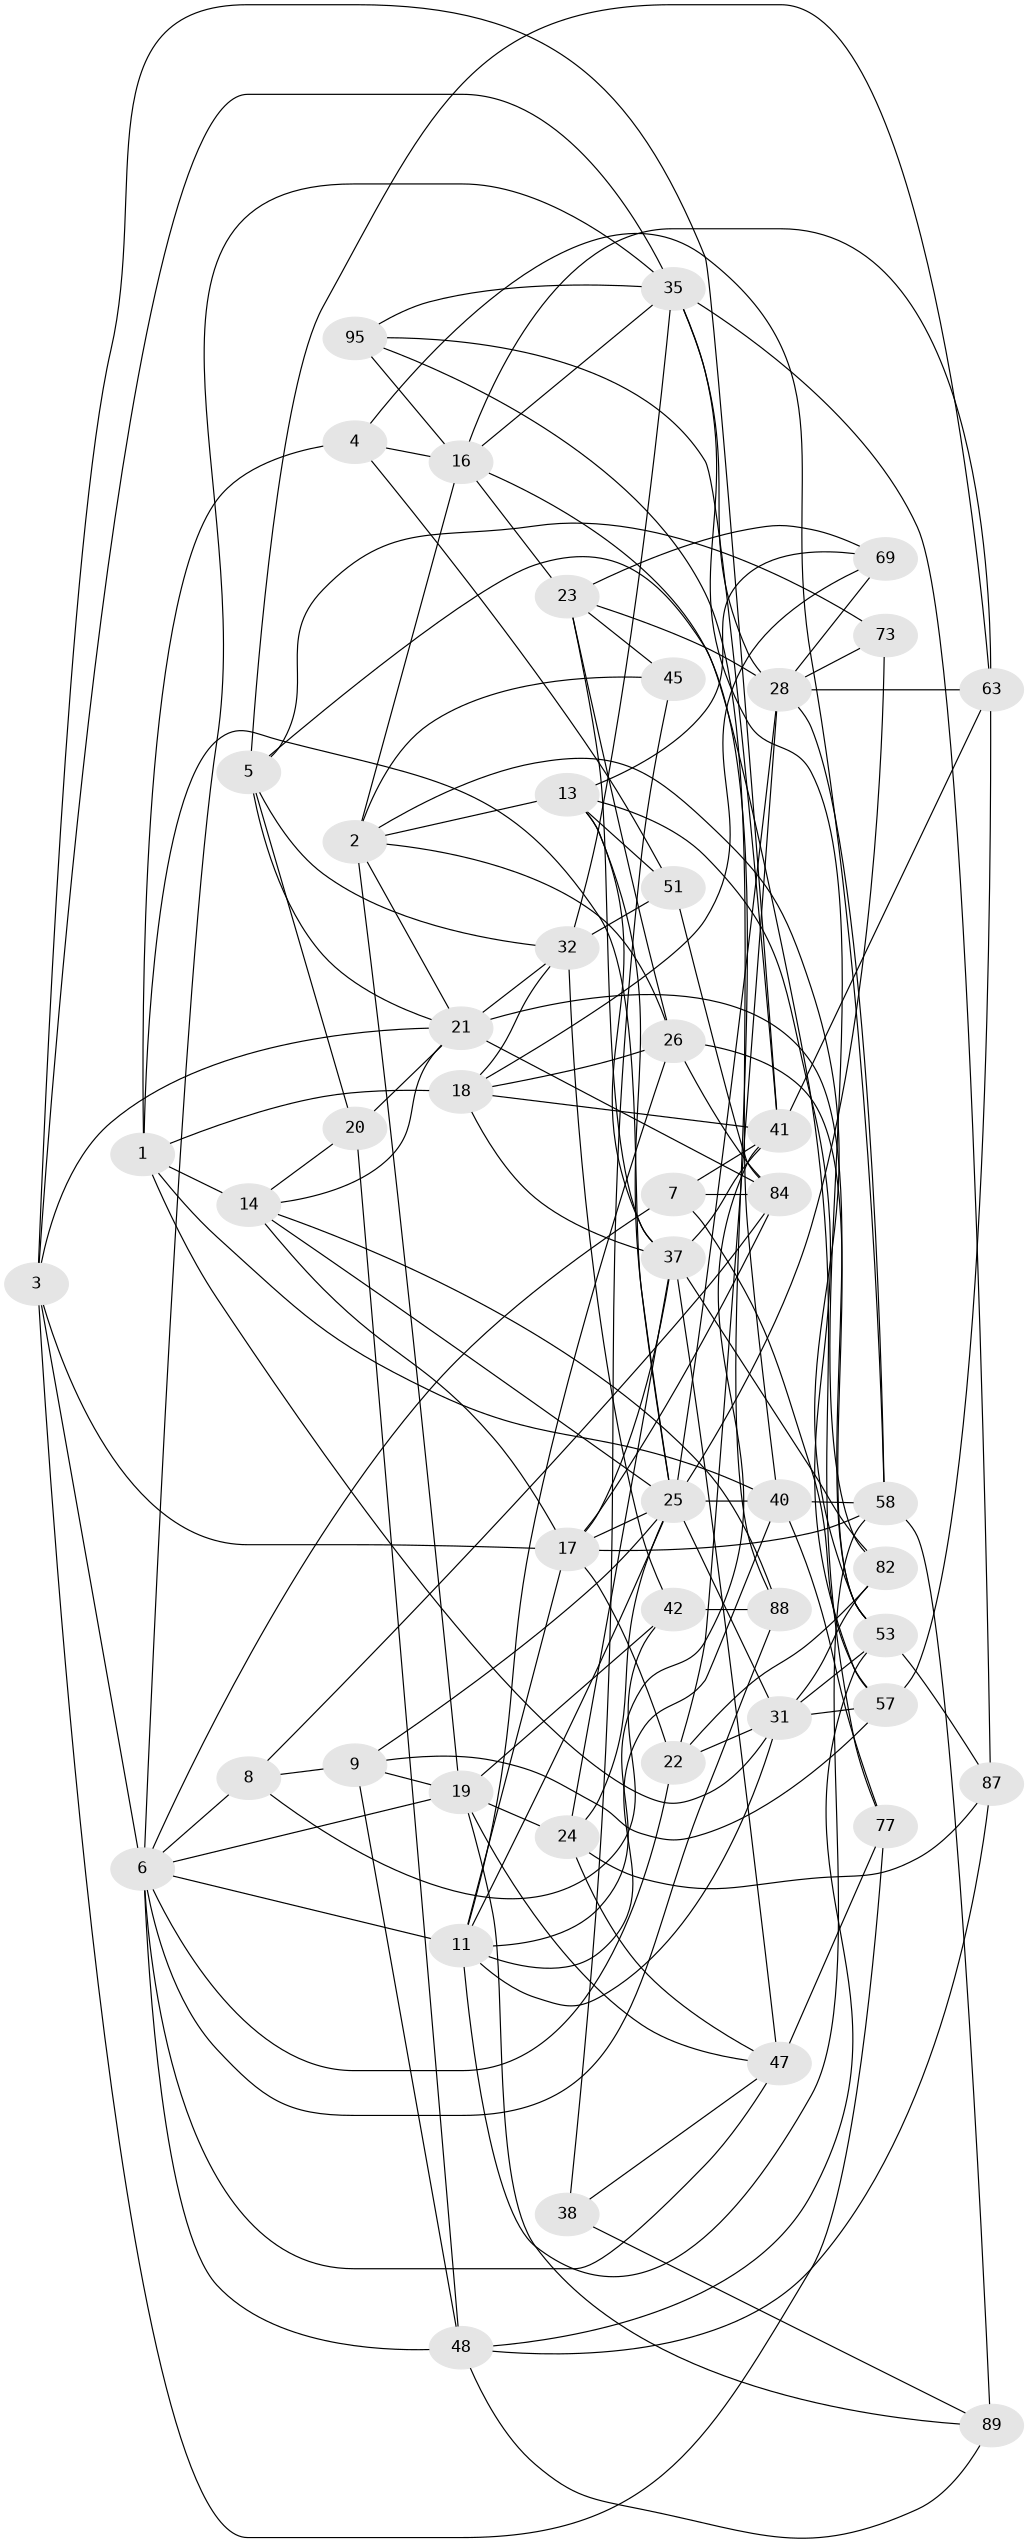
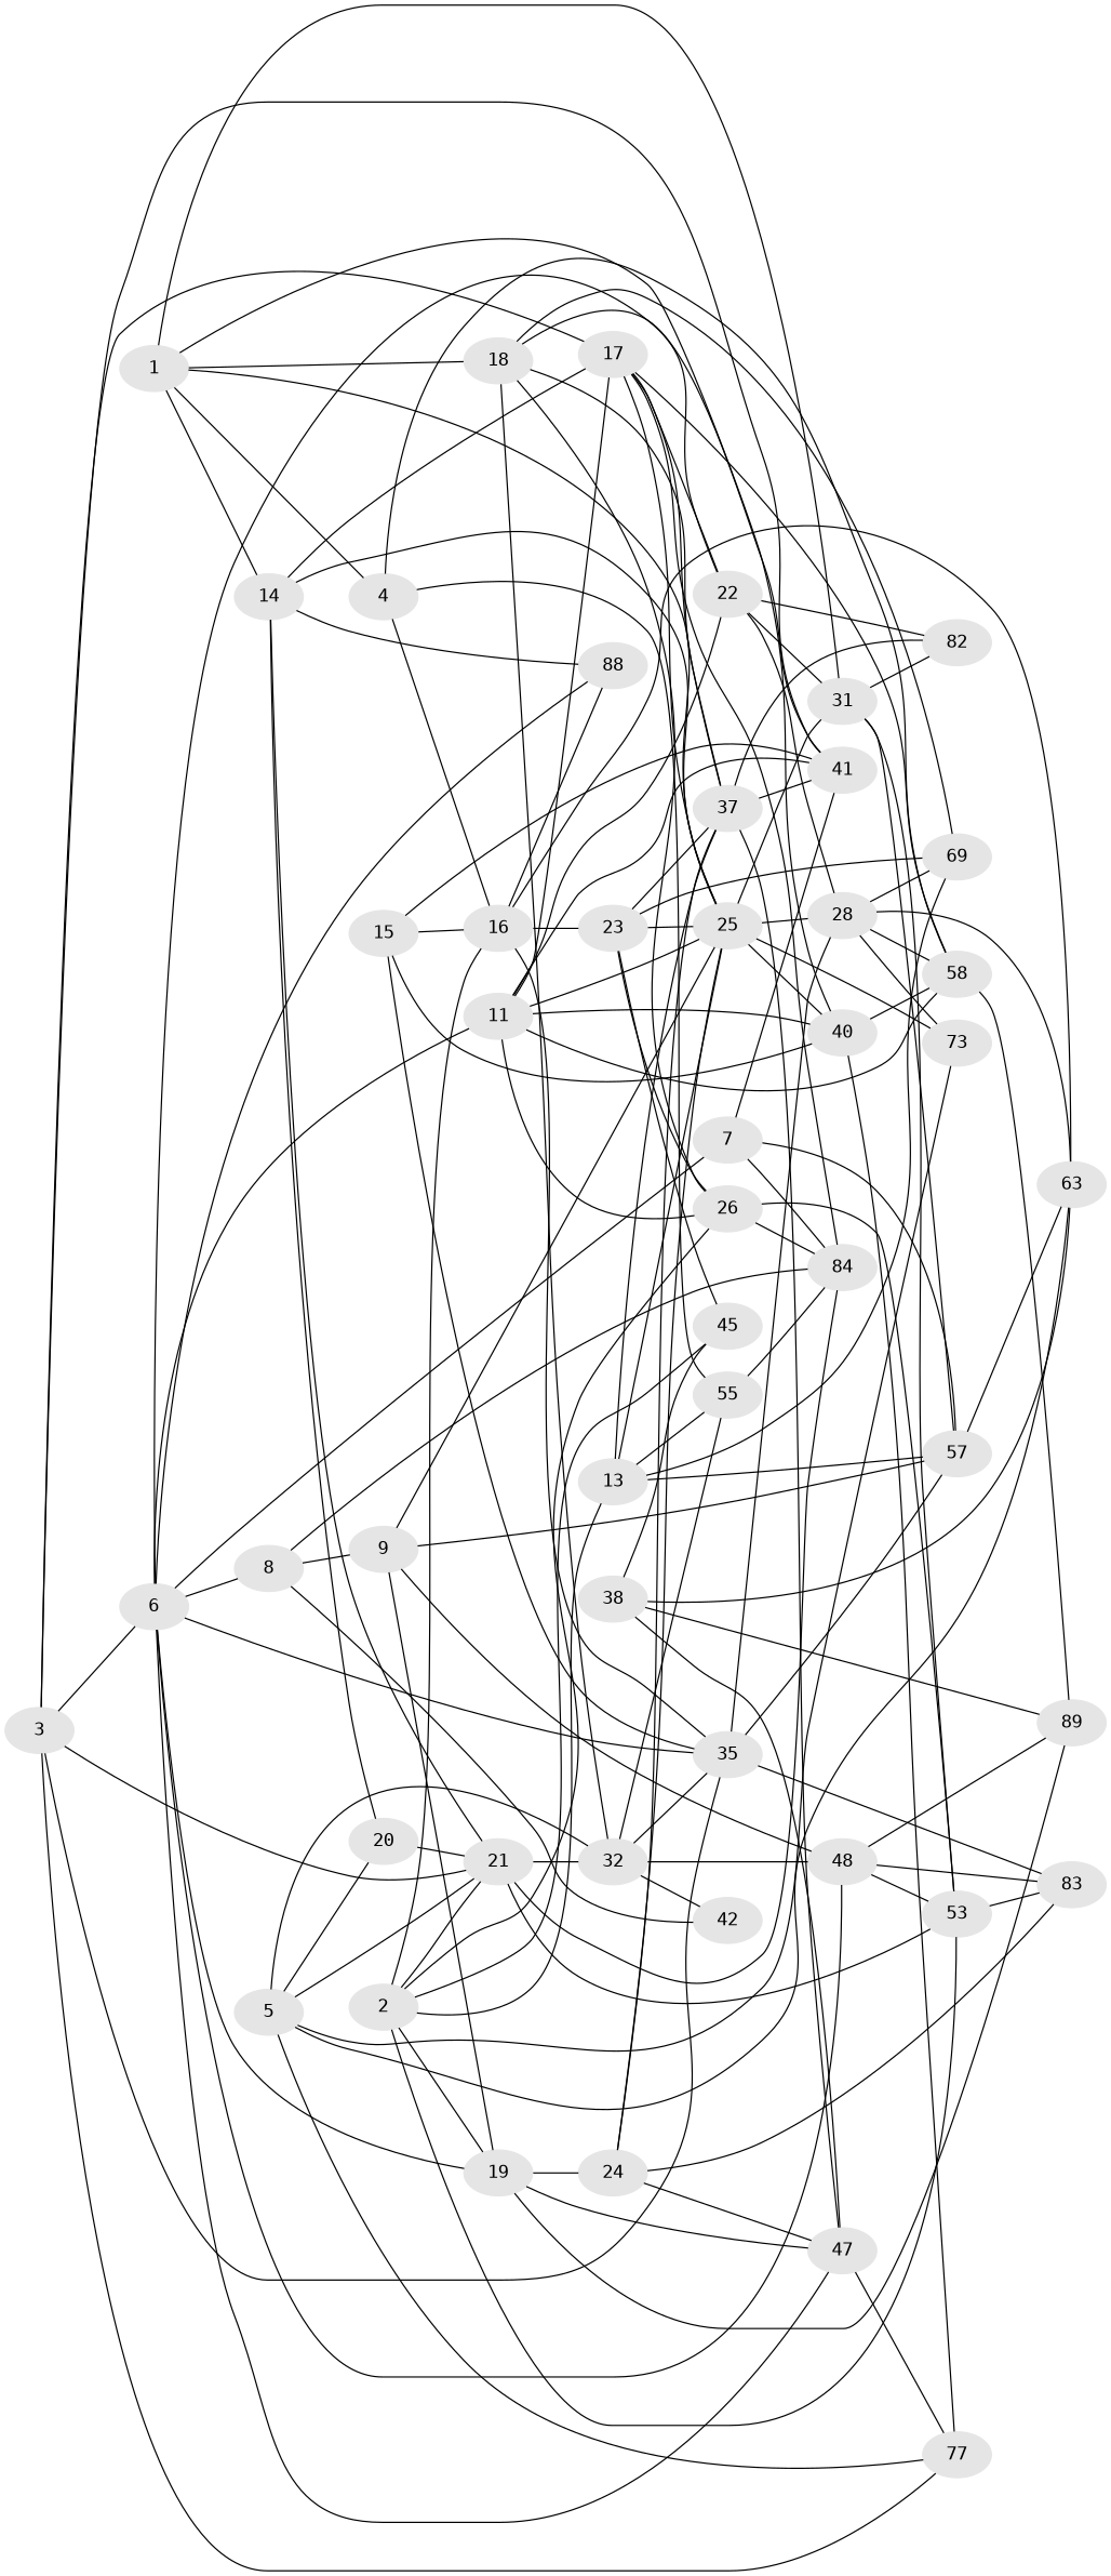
  graph {
    fontname="DejaVu Sans Mono"
    rankdir=LR
    node [color=gray90 fontname="DejaVu Sans Mono" style=filled]
    edge [fontname="DejaVu Sans Mono"]
    1 [super="+66"]
    4
    14 [super="+43"]
    18 [super="+39"]
    25 [super="+30"]
    31 [super="+76"]
    40 [super="+81"]
    16 [super="+62+61"]
-   51
+   51 [label=55]
    58 [super="+97"]
    21 [super="+27+29"]
    17 [super="+36+59"]
    20
    88
    26 [super="+78"]
    41 [super="+68"]
    32 [super="+71"]
    37 [super="+52"]
    69
    73
    28 [super="+33+46"]
    53 [super="+60"]
    57 [super="+79"]
    82
    77
    2 [super="+44"]
    13 [super="+64"]
    19 [super="+95+50"]
    45
    35 [super="+74"]
    63 [super="+86"]
    23 [super="+75+70"]
    47 [super="+56"]
    42
    24 [super="+83"]
    89
    84 [super="+85"]
-   87
+   87 [label=83]
    3 [super="+49"]
    6 [super="+92+90"]
    7
    8
    11 [super="+12"]
    22 [super="+72"]
    48 [super="+54"]
    5 [super="+10"]
    9 [super="+93"]
-   15 [label=95]
+   15
    38
    1 -- 4
    1 -- 14
    1 -- 18
    1 -- 25
    1 -- 31
    1 -- 40
    4 -- 16
    4 -- 51
    4 -- 58
    14 -- 25
    14 -- 21
    14 -- 17
    14 -- 20
    14 -- 88
    18 -- 26
    18 -- 41
    18 -- 32
    18 -- 37
    18 -- 69
    25 -- 31
    25 -- 40
    25 -- 73
    25 -- 28
    31 -- 53
    31 -- 57
    31 -- 82
    40 -- 58
    40 -- 77
    16 -- 88
    16 -- 35
    16 -- 63
    16 -- 23 [weight=2]
    51 -- 84
    58 -- 89
    21 -- 32
    21 -- 53
    21 -- 84
    17 -- 25
    17 -- 58
    17 -- 37
    17 -- 84
    17 -- 22
    20 -- 21
-   20 -- 48
+   32 -- 48
    26 -- 53
    26 -- 84
    32 -- 51
    32 -- 35
    32 -- 42
    37 -- 41
    37 -- 82
    37 -- 47
    28 -- 58
    28 -- 69
    28 -- 73
    28 -- 63 [weight=2]
    53 -- 87
    57 -- 63
    2 -- 16
    2 -- 21
    2 -- 26
    2 -- 53
    2 -- 13
    2 -- 19 [weight=2]
    2 -- 45
    13 -- 25
    13 -- 51
    13 -- 37
    13 -- 69
    13 -- 57
    19 -- 47
-   19 -- 42
    19 -- 24
    19 -- 89
    35 -- 28
-   35 -- 82
+   35 -- 57
    35 -- 87
    23 -- 26
    23 -- 37
    23 -- 69
-   23 -- 28
+   23 -- 25
    23 -- 45 [weight=2]
    47 -- 77
-   42 -- 88
    24 -- 25 [weight=2]
    24 -- 37
    24 -- 47
    24 -- 87
    3 -- 21
    3 -- 17
    3 -- 41
    3 -- 77
    3 -- 35
    3 -- 6
    6 -- 88
    6 -- 19
    6 -- 35
    6 -- 47
    6 -- 7
    6 -- 8
    6 -- 11
    6 -- 22
    6 -- 48
    7 -- 41
    7 -- 57
    7 -- 84
    8 -- 42
    8 -- 84
    8 -- 9
    11 -- 25
    11 -- 40
    11 -- 58
    11 -- 17
    11 -- 26
    11 -- 41
-   11 -- 31
+   11 -- 22
    22 -- 31
    22 -- 28
    22 -- 82
    48 -- 53
    48 -- 89
    48 -- 87
    5 -- 21
    5 -- 20
    5 -- 32
    5 -- 73
    5 -- 77
    5 -- 63
    9 -- 25
    9 -- 57 [weight=2]
    9 -- 19
    9 -- 48
    15 -- 40
    15 -- 16
    15 -- 41
    15 -- 35
    38 -- 45
-   41 -- 63
+   38 -- 63
    38 -- 47
    38 -- 89
  }
